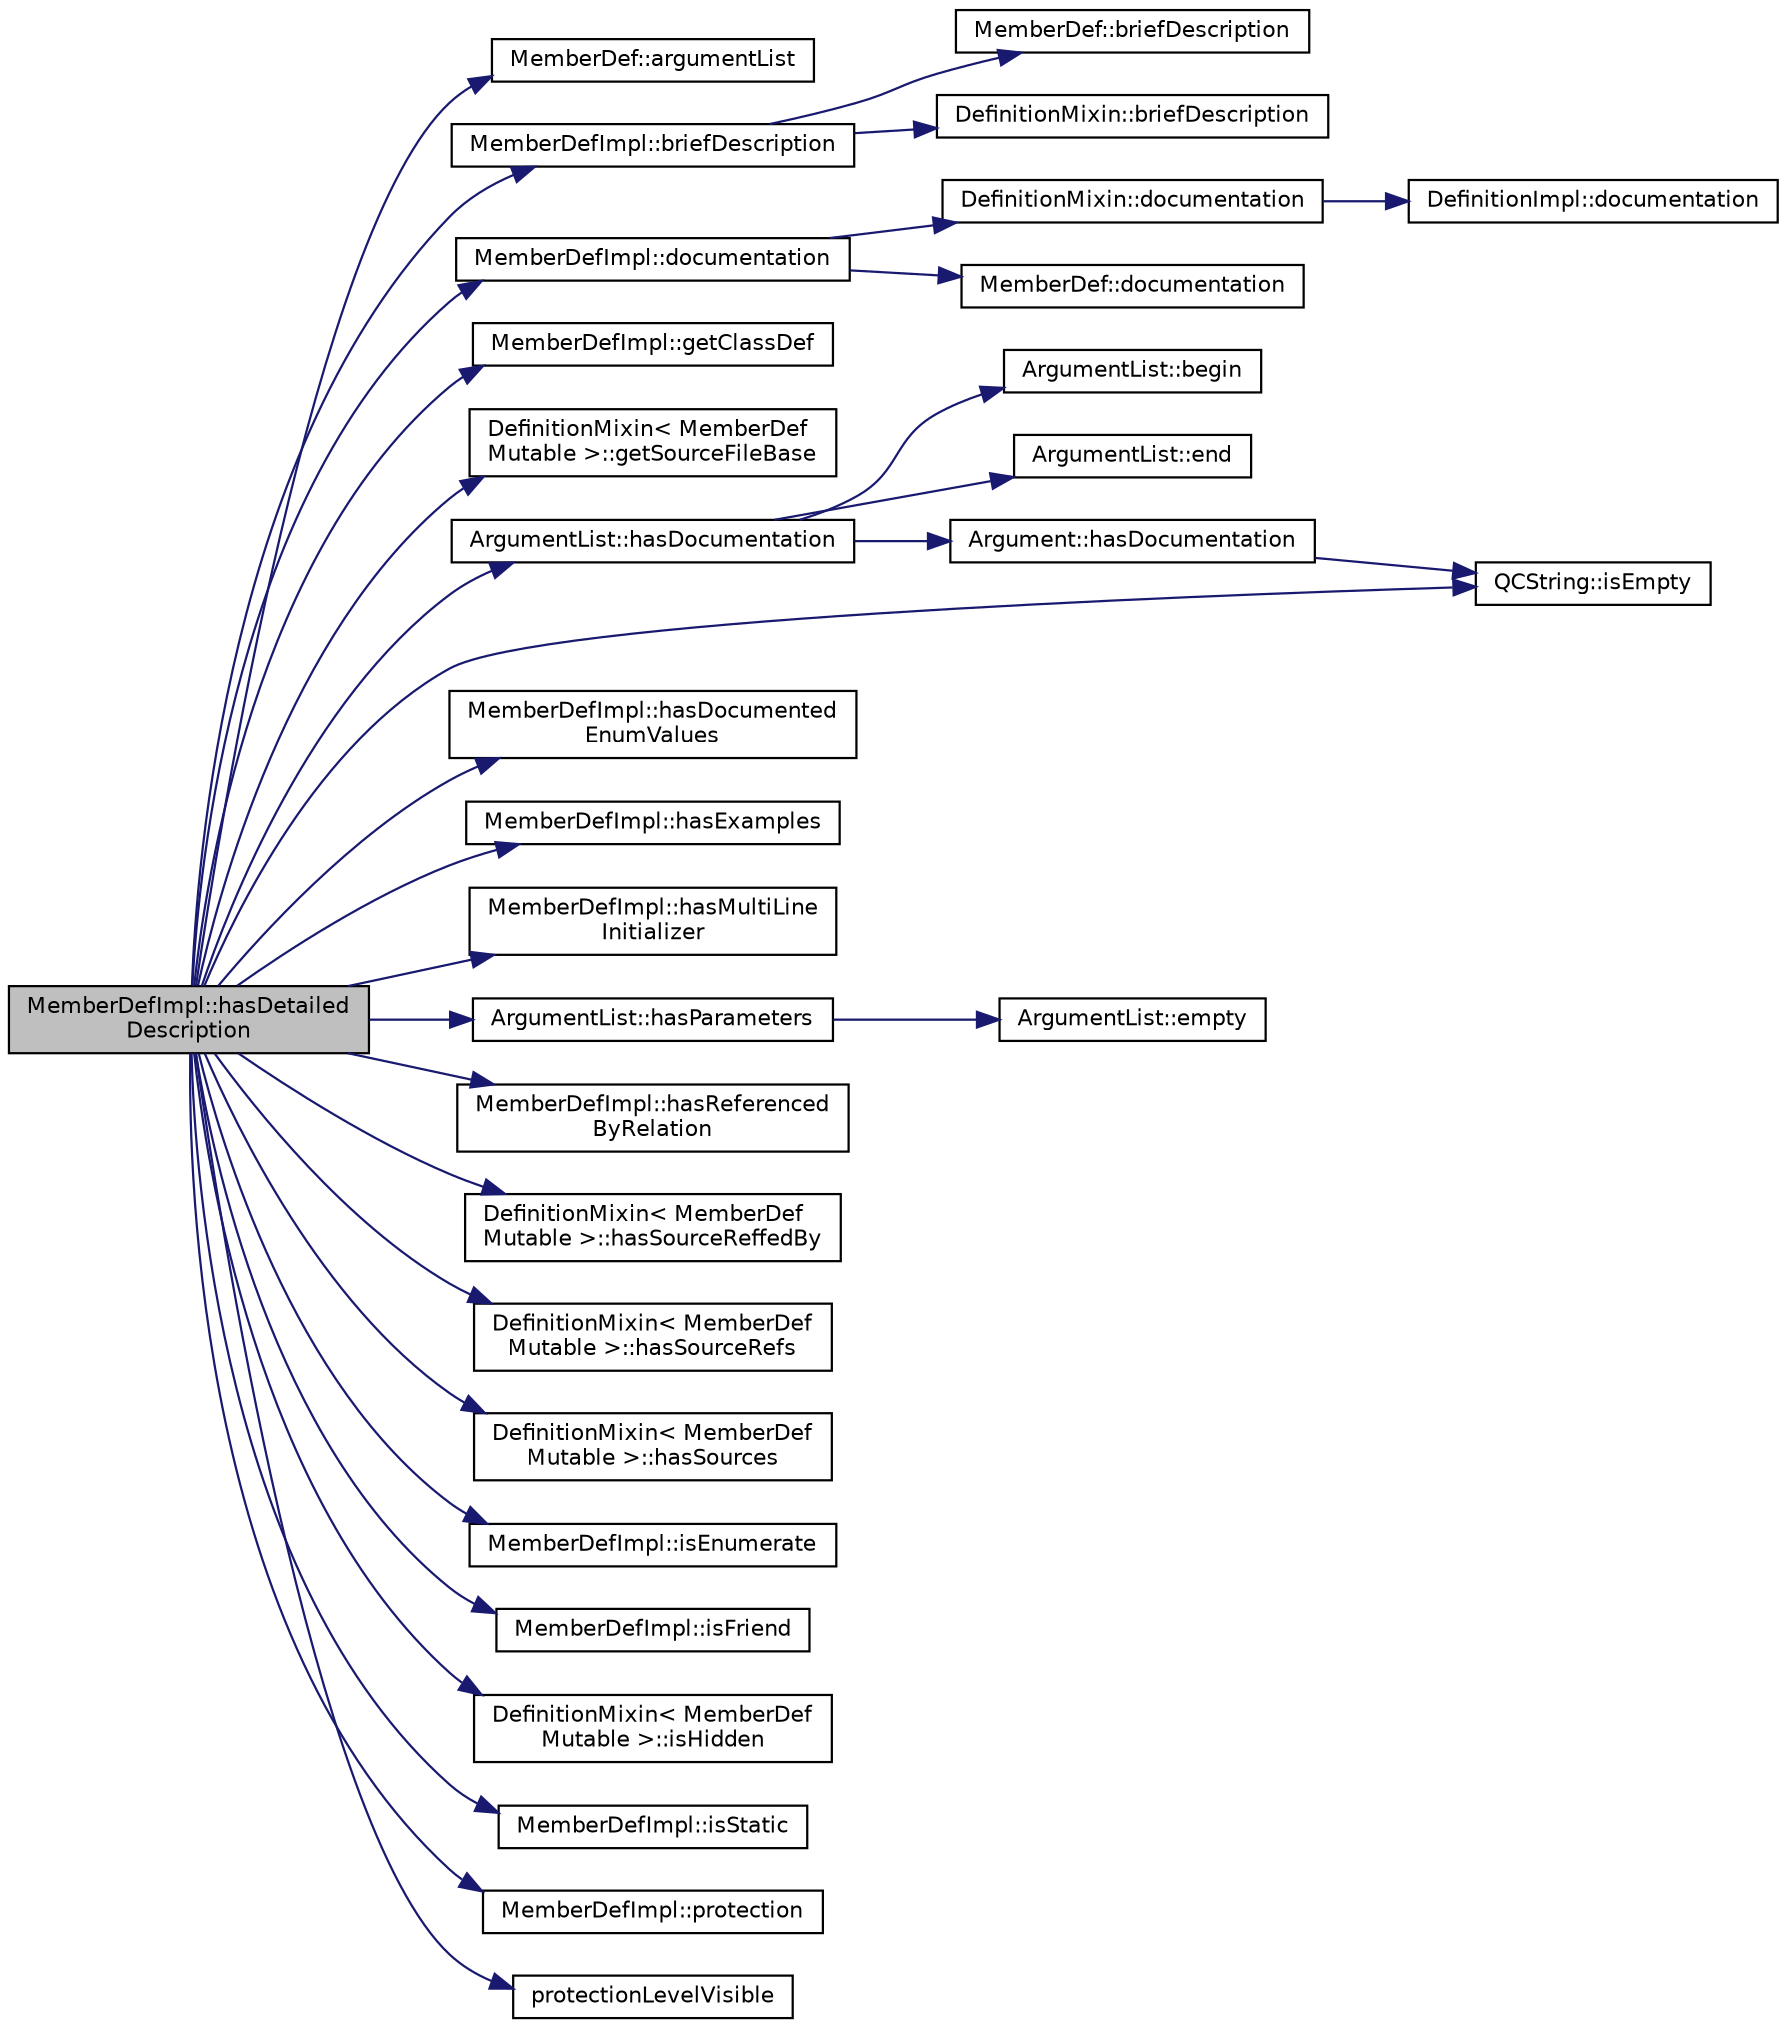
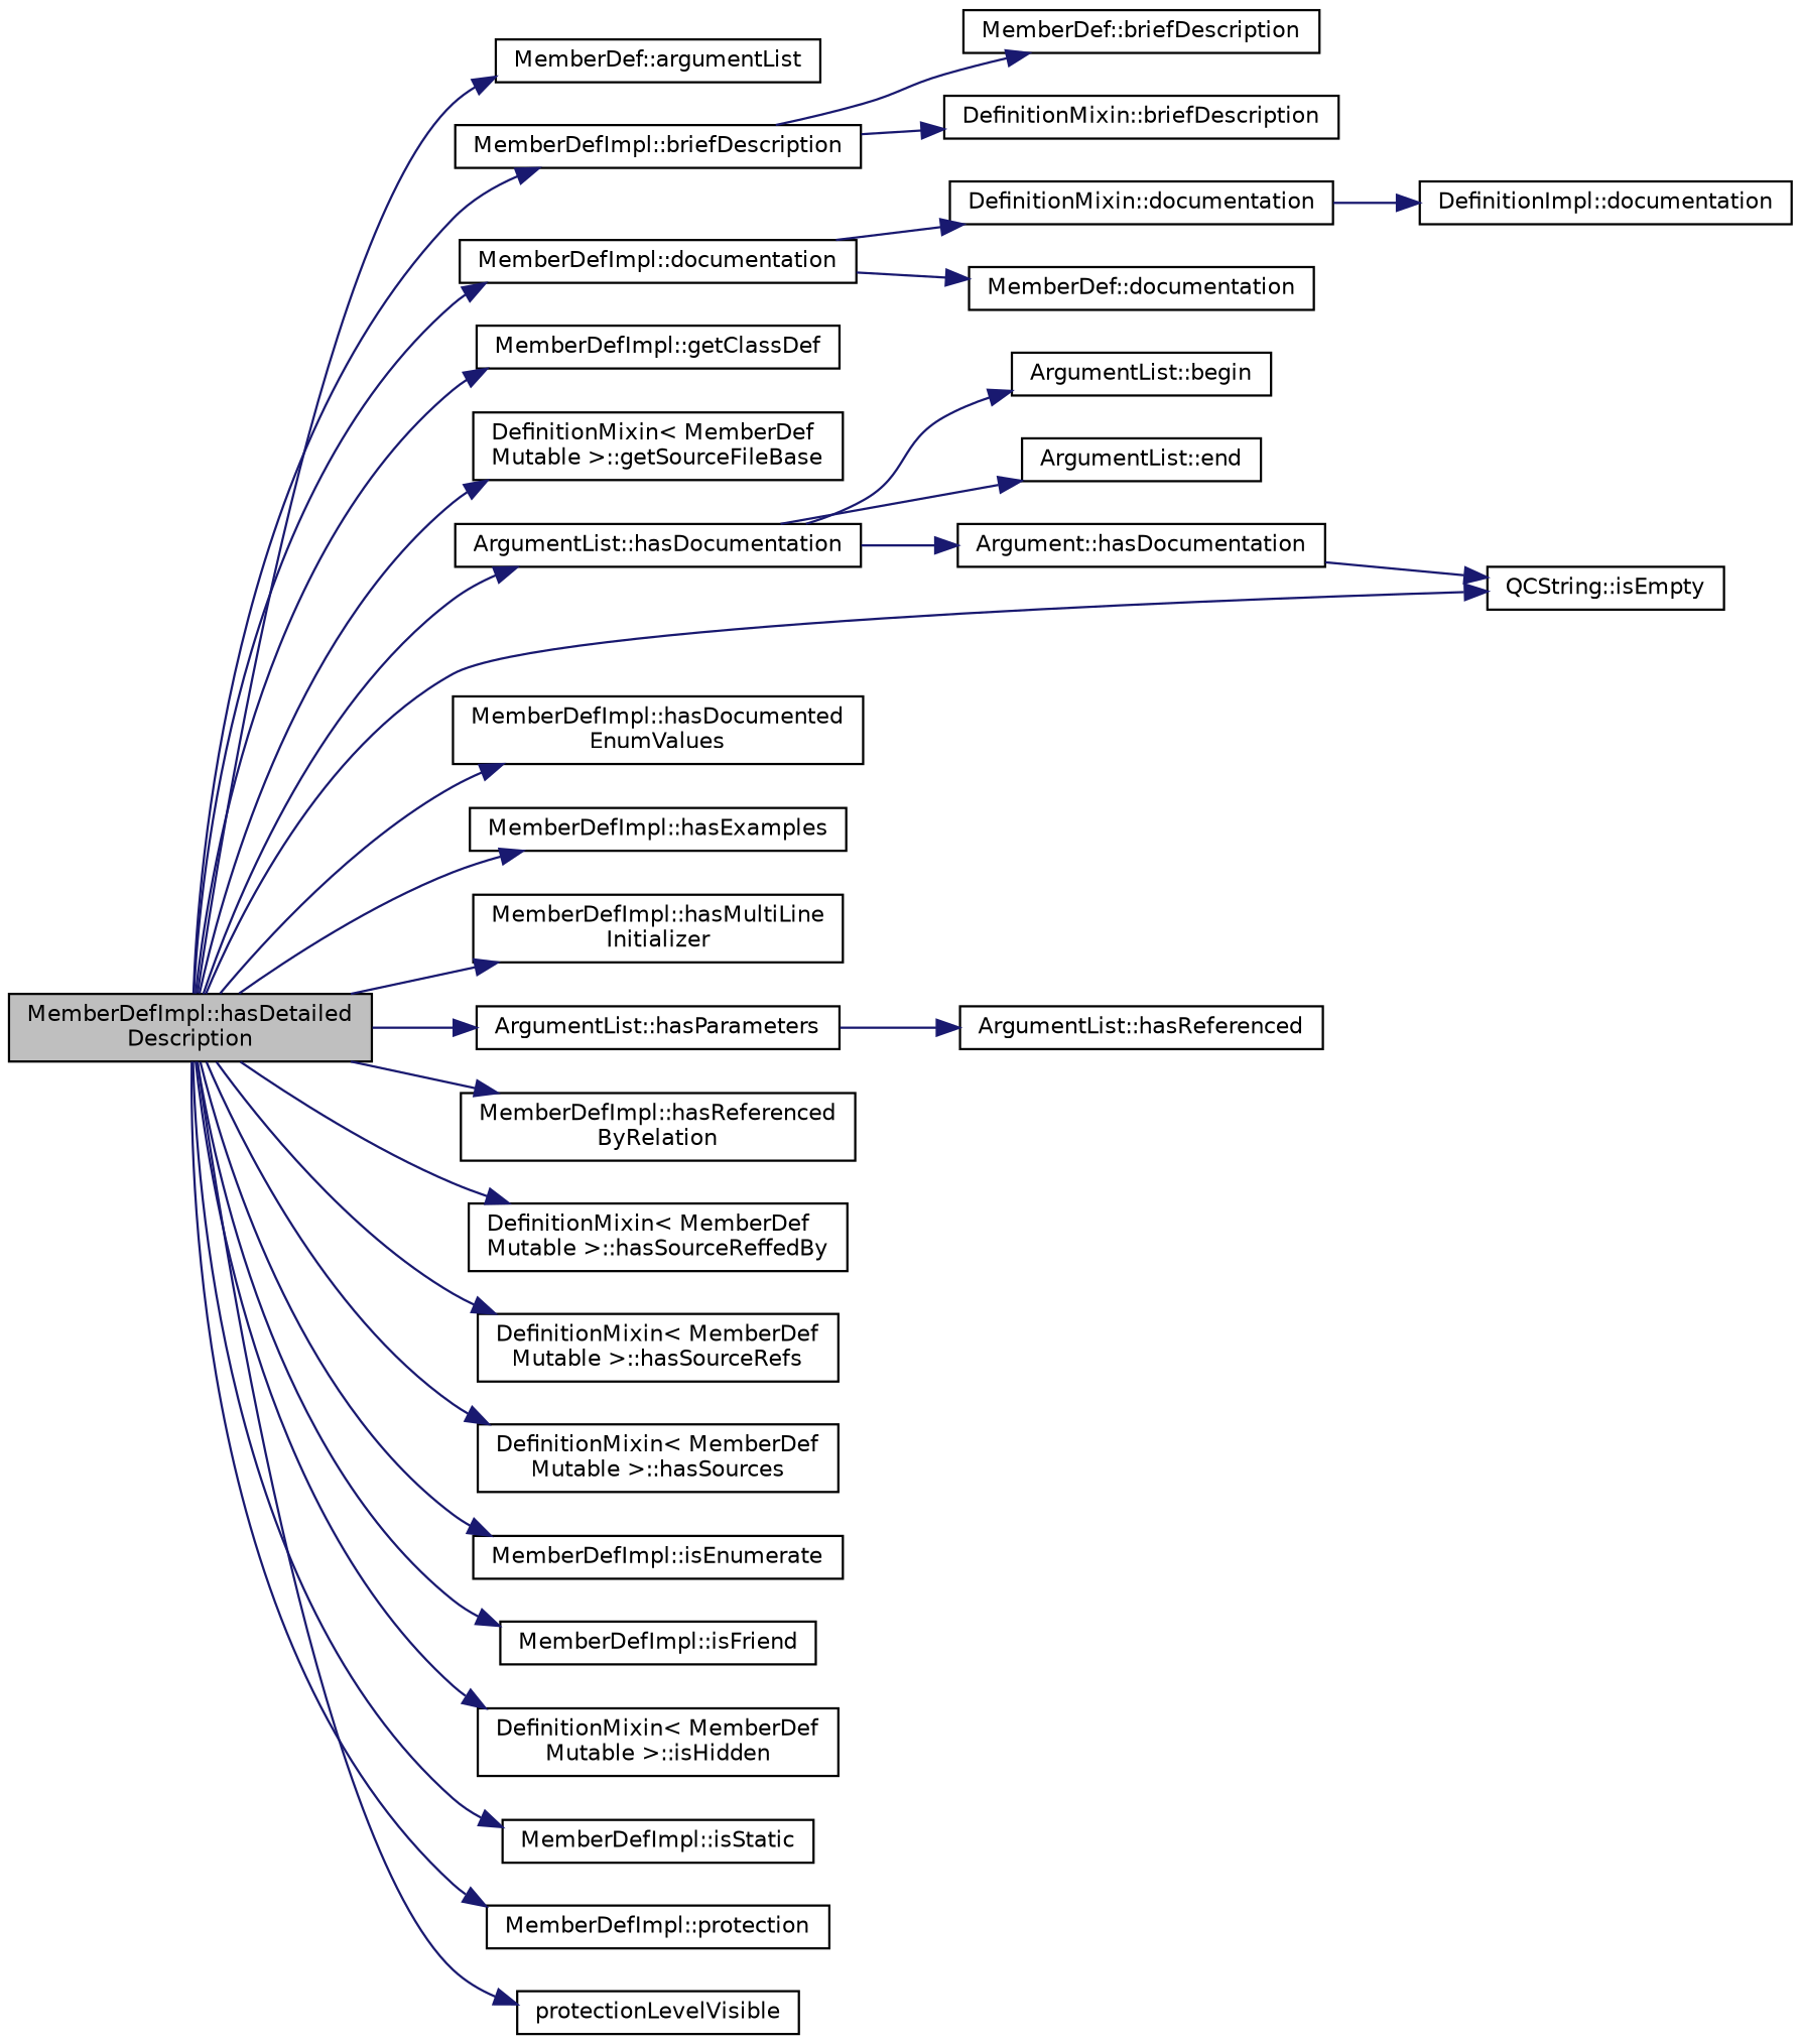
  digraph {
    rankdir=LR
    node [color=black fillcolor=white fontname=Helvetica fontsize=10 shape=record style=filled]
    edge [color=midnightblue fontname=Helvetica fontsize=10 labelfontname=Helvetica labelfontsize=10 style=solid]
    n1 [fillcolor=grey75 fontcolor=black height=0.2 label="MemberDefImpl::hasDetailed\lDescription" width=0.4]
    n2 [height=0.2 label="MemberDef::argumentList" width=0.4]
    n3 [height=0.2 label="MemberDefImpl::briefDescription" width=0.4]
    n4 [height=0.2 label="MemberDefImpl::documentation" width=0.4]
    n5 [height=0.2 label="MemberDefImpl::getClassDef" width=0.4]
    n6 [height=0.2 label="DefinitionMixin\< MemberDef\lMutable \>::getSourceFileBase" width=0.4]
    n7 [height=0.2 label="ArgumentList::hasDocumentation" width=0.4]
    n8 [height=0.2 label="QCString::isEmpty" width=0.4]
    n9 [height=0.2 label="MemberDefImpl::hasDocumented\lEnumValues" width=0.4]
    n10 [height=0.2 label="MemberDefImpl::hasExamples" width=0.4]
    n11 [height=0.2 label="MemberDefImpl::hasMultiLine\lInitializer" width=0.4]
    n12 [height=0.2 label="ArgumentList::hasParameters" width=0.4]
    n13 [height=0.2 label="MemberDefImpl::hasReferenced\lByRelation" width=0.4]
    n14 [height=0.2 label="DefinitionMixin\< MemberDef\lMutable \>::hasSourceReffedBy" width=0.4]
    n15 [height=0.2 label="DefinitionMixin\< MemberDef\lMutable \>::hasSourceRefs" width=0.4]
    n16 [height=0.2 label="DefinitionMixin\< MemberDef\lMutable \>::hasSources" width=0.4]
    n17 [height=0.2 label="MemberDefImpl::isEnumerate" width=0.4]
    n18 [height=0.2 label="MemberDefImpl::isFriend" width=0.4]
    n19 [height=0.2 label="DefinitionMixin\< MemberDef\lMutable \>::isHidden" width=0.4]
    n20 [height=0.2 label="MemberDefImpl::isStatic" width=0.4]
    n21 [height=0.2 label="MemberDefImpl::protection" width=0.4]
    n22 [height=0.2 label=protectionLevelVisible width=0.4]
    n23 [height=0.2 label="MemberDef::briefDescription" width=0.4]
    n24 [height=0.2 label="DefinitionMixin::briefDescription" width=0.4]
    n25 [height=0.2 label="DefinitionMixin::documentation" width=0.4]
    n26 [height=0.2 label="MemberDef::documentation" width=0.4]
    n27 [height=0.2 label="ArgumentList::begin" width=0.4]
    n28 [height=0.2 label="ArgumentList::end" width=0.4]
    n29 [height=0.2 label="Argument::hasDocumentation" width=0.4]
-   n30 [height=0.2 label="ArgumentList::empty" width=0.4]
+   n30 [height=0.2 label="ArgumentList::hasReferenced" width=0.4]
    n31 [height=0.2 label="DefinitionImpl::documentation" width=0.4]
    n1 -> n2
    n1 -> n3
    n1 -> n4
    n1 -> n5
    n1 -> n6
    n1 -> n7
    n1 -> n8
    n1 -> n9
    n1 -> n10
    n1 -> n11
    n1 -> n12
    n1 -> n13
    n1 -> n14
    n1 -> n15
    n1 -> n16
    n1 -> n17
    n1 -> n18
    n1 -> n19
    n1 -> n20
    n1 -> n21
    n1 -> n22
    n3 -> n23
    n3 -> n24
    n4 -> n25
    n4 -> n26
    n7 -> n27
    n7 -> n28
    n7 -> n29
    n12 -> n30
    n25 -> n31
    n29 -> n8
  }
